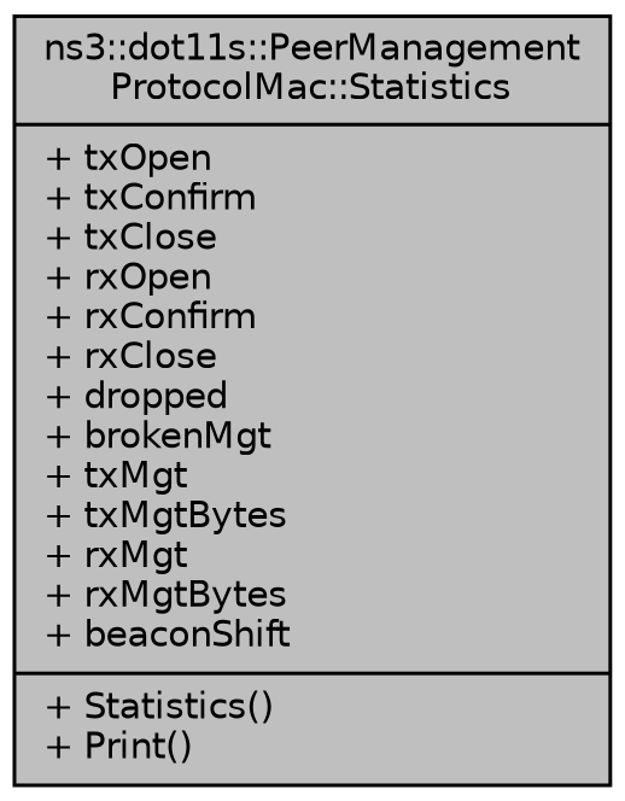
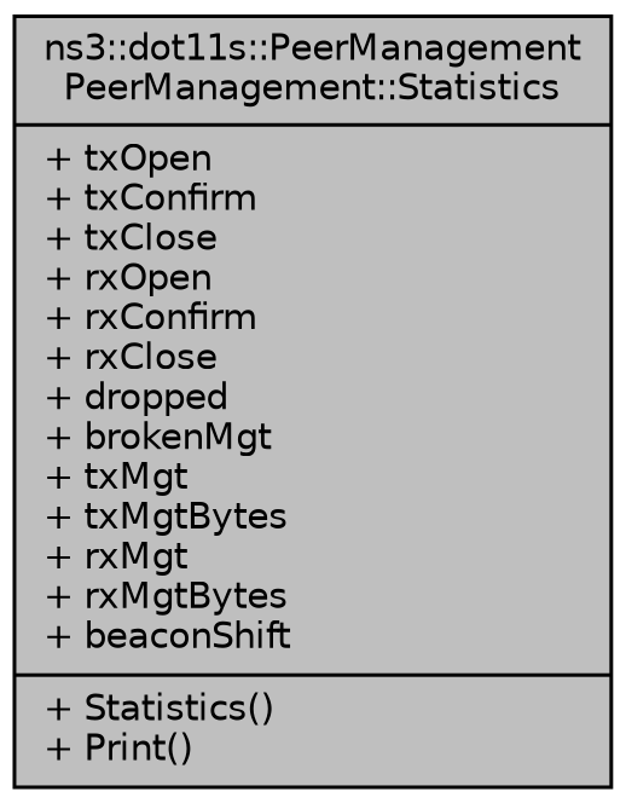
  digraph {
-   n1 [color=black fillcolor=grey75 fontcolor=black fontname=Helvetica fontsize=10 height=0.2 label="{ns3::dot11s::PeerManagement\lProtocolMac::Statistics\n|+ txOpen\l+ txConfirm\l+ txClose\l+ rxOpen\l+ rxConfirm\l+ rxClose\l+ dropped\l+ brokenMgt\l+ txMgt\l+ txMgtBytes\l+ rxMgt\l+ rxMgtBytes\l+ beaconShift\l|+ Statistics()\l+ Print()\l}" shape=record style=filled width=0.4]
+   n1 [color=black fillcolor=grey75 fontcolor=black fontname=Helvetica fontsize=10 height=0.2 label="{ns3::dot11s::PeerManagement\lPeerManagement::Statistics\n|+ txOpen\l+ txConfirm\l+ txClose\l+ rxOpen\l+ rxConfirm\l+ rxClose\l+ dropped\l+ brokenMgt\l+ txMgt\l+ txMgtBytes\l+ rxMgt\l+ rxMgtBytes\l+ beaconShift\l|+ Statistics()\l+ Print()\l}" shape=record style=filled width=0.4]
  }
